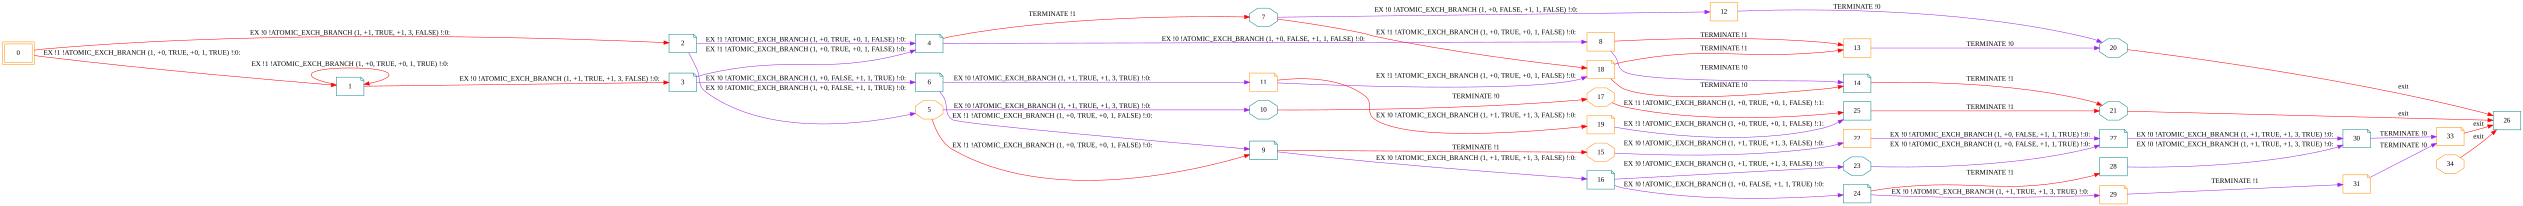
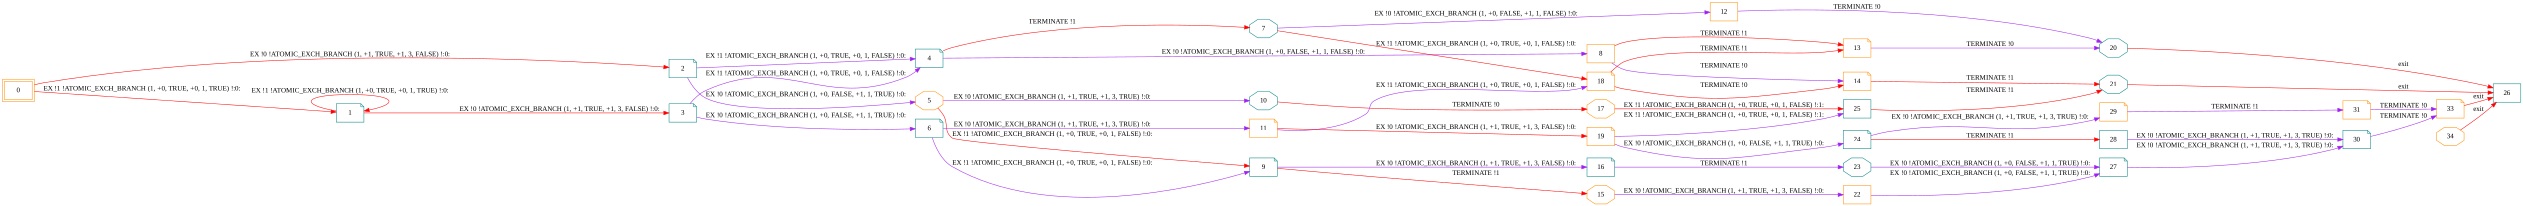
  digraph {
    fontname="Liberation Serif"
    rankdir=LR
    node [color=teal fontname="Liberation Serif" shape=note]
    edge [color=purple fontname="Liberation Serif"]
    0 [color=darkorange peripheries=2 shape=box]
    1
    2
    3
    4
    5 [color=darkorange shape=octagon]
    6
    7 [shape=octagon]
    8 [color=darkorange shape=box]
    9
    10 [shape=octagon]
    11 [color=darkorange]
    12 [color=darkorange shape=box]
    18 [color=darkorange]
-   13 [color=darkorange shape=box]
-   14
+   13 [color=darkorange]
+   14 [color=darkorange]
    15 [color=darkorange shape=octagon]
    16
    17 [color=darkorange shape=octagon]
    19 [color=darkorange]
    20 [shape=octagon]
    21 [shape=octagon]
    22 [color=darkorange shape=box]
    23 [shape=octagon]
    24
    25 [shape=box]
    26 [shape=box]
    27
    28 [shape=box]
    29 [color=darkorange]
    30
    31 [color=darkorange]
    33 [color=darkorange]
    34 [color=darkorange shape=octagon]
    0 -> 1 [color=red label="EX !1 !ATOMIC_EXCH_BRANCH (1, +0, TRUE, +0, 1, TRUE) !:0:"]
    0 -> 2 [color=red label="EX !0 !ATOMIC_EXCH_BRANCH (1, +1, TRUE, +1, 3, FALSE) !:0:"]
    1 -> 1 [color=red label="EX !1 !ATOMIC_EXCH_BRANCH (1, +0, TRUE, +0, 1, TRUE) !:0:"]
    1 -> 3 [color=red label="EX !0 !ATOMIC_EXCH_BRANCH (1, +1, TRUE, +1, 3, FALSE) !:0:"]
    2 -> 4 [label="EX !1 !ATOMIC_EXCH_BRANCH (1, +0, TRUE, +0, 1, FALSE) !:0:"]
    2 -> 5 [label="EX !0 !ATOMIC_EXCH_BRANCH (1, +0, FALSE, +1, 1, TRUE) !:0:"]
    3 -> 4 [label="EX !1 !ATOMIC_EXCH_BRANCH (1, +0, TRUE, +0, 1, FALSE) !:0:"]
    3 -> 6 [label="EX !0 !ATOMIC_EXCH_BRANCH (1, +0, FALSE, +1, 1, TRUE) !:0:"]
    4 -> 7 [color=red label="TERMINATE !1"]
    4 -> 8 [label="EX !0 !ATOMIC_EXCH_BRANCH (1, +0, FALSE, +1, 1, FALSE) !:0:"]
    5 -> 9 [color=red label="EX !1 !ATOMIC_EXCH_BRANCH (1, +0, TRUE, +0, 1, FALSE) !:0:"]
    5 -> 10 [label="EX !0 !ATOMIC_EXCH_BRANCH (1, +1, TRUE, +1, 3, TRUE) !:0:"]
    6 -> 9 [label="EX !1 !ATOMIC_EXCH_BRANCH (1, +0, TRUE, +0, 1, FALSE) !:0:"]
    6 -> 11 [label="EX !0 !ATOMIC_EXCH_BRANCH (1, +1, TRUE, +1, 3, TRUE) !:0:"]
    7 -> 12 [label="EX !0 !ATOMIC_EXCH_BRANCH (1, +0, FALSE, +1, 1, FALSE) !:0:"]
    7 -> 18 [color=red label="EX !1 !ATOMIC_EXCH_BRANCH (1, +0, TRUE, +0, 1, FALSE) !:0:"]
    8 -> 13 [color=red label="TERMINATE !1"]
    8 -> 14 [label="TERMINATE !0"]
    9 -> 15 [color=red label="TERMINATE !1"]
    9 -> 16 [label="EX !0 !ATOMIC_EXCH_BRANCH (1, +1, TRUE, +1, 3, FALSE) !:0:"]
    10 -> 17 [color=red label="TERMINATE !0"]
    11 -> 18 [label="EX !1 !ATOMIC_EXCH_BRANCH (1, +0, TRUE, +0, 1, FALSE) !:0:"]
    11 -> 19 [color=red label="EX !0 !ATOMIC_EXCH_BRANCH (1, +1, TRUE, +1, 3, FALSE) !:0:"]
    12 -> 20 [label="TERMINATE !0"]
    18 -> 13 [color=red label="TERMINATE !1"]
    18 -> 14 [color=red label="TERMINATE !0"]
    13 -> 20 [label="TERMINATE !0"]
    14 -> 21 [color=red label="TERMINATE !1"]
    15 -> 22 [label="EX !0 !ATOMIC_EXCH_BRANCH (1, +1, TRUE, +1, 3, FALSE) !:0:"]
-   16 -> 23 [label="EX !0 !ATOMIC_EXCH_BRANCH (1, +1, TRUE, +1, 3, FALSE) !:0:"]
-   16 -> 24 [label="EX !0 !ATOMIC_EXCH_BRANCH (1, +0, FALSE, +1, 1, TRUE) !:0:"]
+   16 -> 23 [label="TERMINATE !1"]
+   19 -> 24 [label="EX !0 !ATOMIC_EXCH_BRANCH (1, +0, FALSE, +1, 1, TRUE) !:0:"]
    17 -> 25 [color=red label="EX !1 !ATOMIC_EXCH_BRANCH (1, +0, TRUE, +0, 1, FALSE) !:1:"]
    19 -> 25 [label="EX !1 !ATOMIC_EXCH_BRANCH (1, +0, TRUE, +0, 1, FALSE) !:1:"]
    20 -> 26 [color=red label=exit]
    21 -> 26 [color=red label=exit]
    22 -> 27 [label="EX !0 !ATOMIC_EXCH_BRANCH (1, +0, FALSE, +1, 1, TRUE) !:0:"]
    23 -> 27 [label="EX !0 !ATOMIC_EXCH_BRANCH (1, +0, FALSE, +1, 1, TRUE) !:0:"]
    24 -> 28 [color=red label="TERMINATE !1"]
    24 -> 29 [label="EX !0 !ATOMIC_EXCH_BRANCH (1, +1, TRUE, +1, 3, TRUE) !:0:"]
    25 -> 21 [color=red label="TERMINATE !1"]
    27 -> 30 [label="EX !0 !ATOMIC_EXCH_BRANCH (1, +1, TRUE, +1, 3, TRUE) !:0:"]
    28 -> 30 [label="EX !0 !ATOMIC_EXCH_BRANCH (1, +1, TRUE, +1, 3, TRUE) !:0:"]
    29 -> 31 [label="TERMINATE !1"]
    30 -> 33 [label="TERMINATE !0"]
    31 -> 33 [label="TERMINATE !0"]
    33 -> 26 [color=red label=exit]
    34 -> 26 [color=red label=exit]
  }
